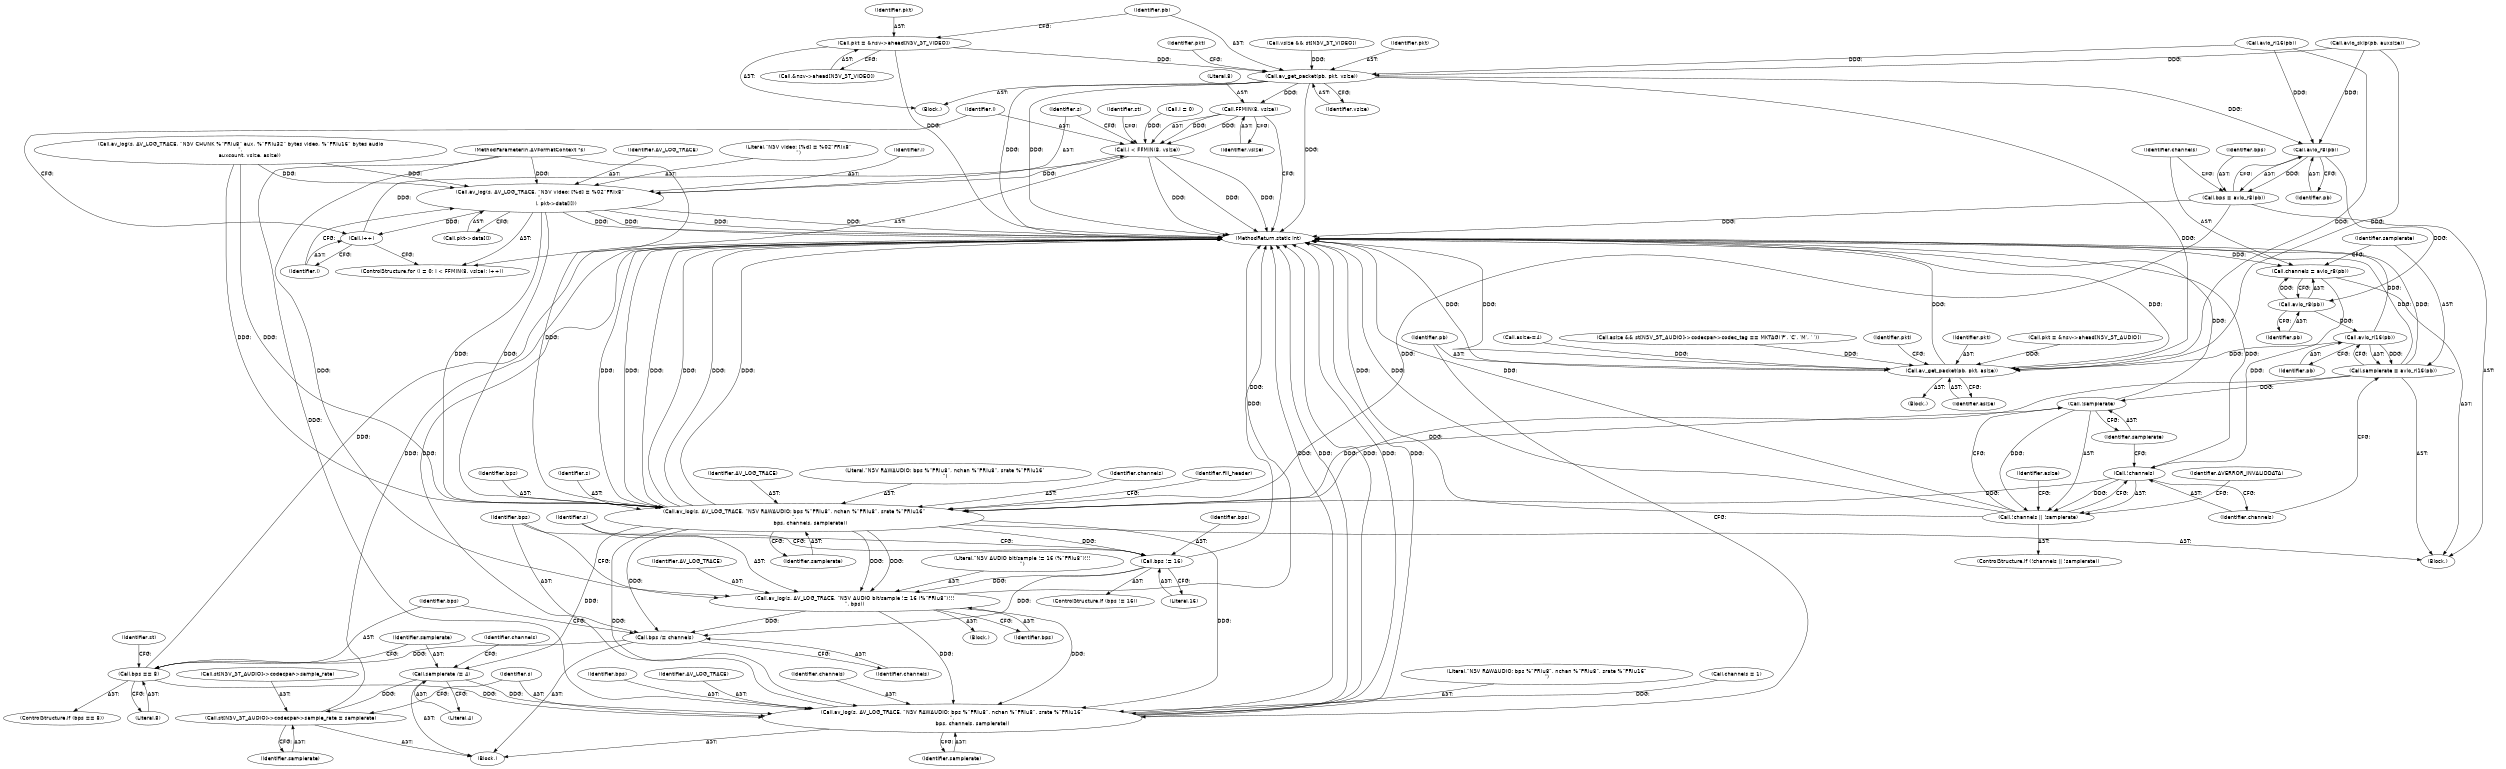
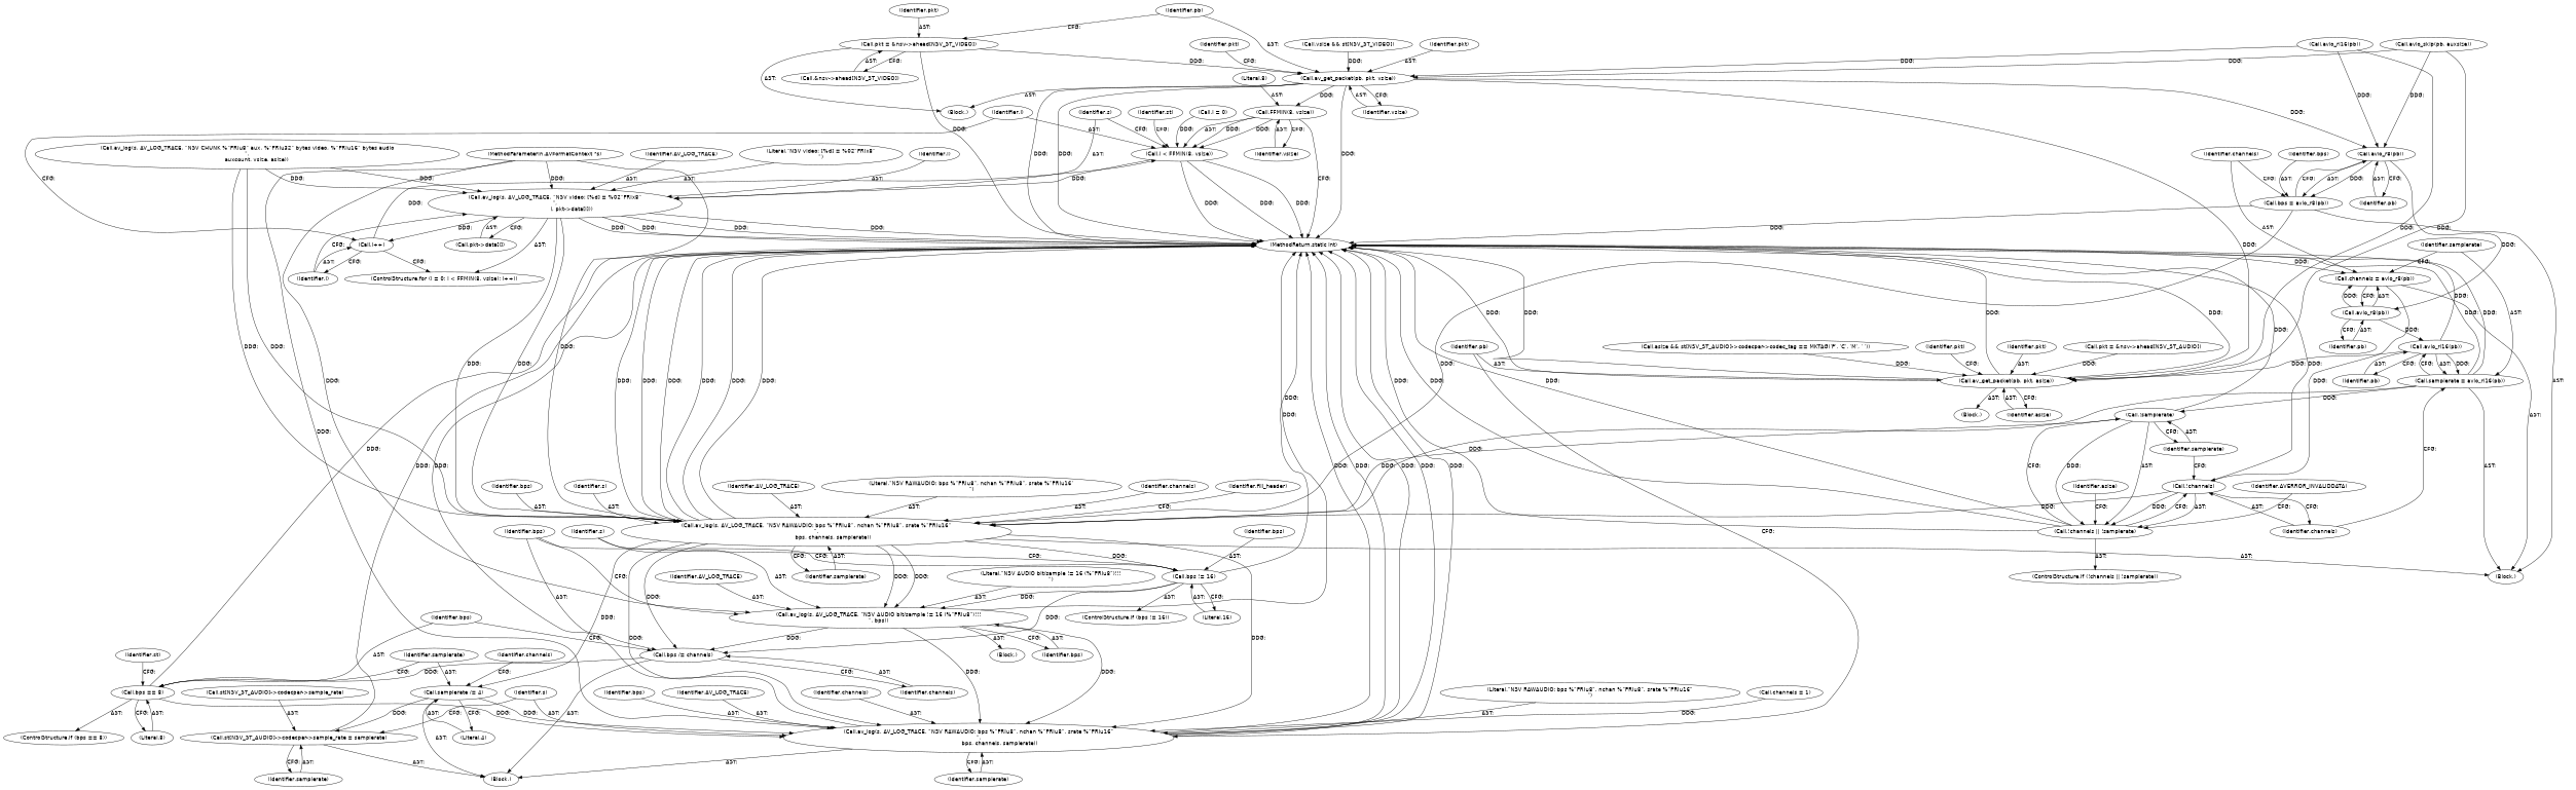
  digraph {
    fontname="DejaVu Sans"
    node [fontname="DejaVu Sans"]
    edge [fontname="DejaVu Sans"]
    n1 [label="(Call,pkt = &nsv->ahead[NSV_ST_VIDEO])"]
    n2 [label="(Call,av_get_packet(pb, pkt, vsize))"]
    n3 [label="(Block,)"]
    n4 [label="(Call,&nsv->ahead[NSV_ST_VIDEO])"]
    n5 [label="(MethodReturn,static int)"]
    n6 [label="(Call,FFMIN(8, vsize))"]
    n7 [label="(Call,avio_r8(pb))"]
    n8 [label="(Call,av_get_packet(pb, pkt, asize))"]
    n9 [label="(Identifier,vsize)"]
    n10 [label="(Call,channels = avio_r8(pb))"]
    n11 [label="(Call,i < FFMIN(8, vsize))"]
    n12 [label="(Identifier,vsize)"]
    n13 [label="(Call,bps = avio_r8(pb))"]
    n14 [label="(Call,avio_r8(pb))"]
    n15 [label="(Identifier,pb)"]
    n16 [label="(Block,)"]
    n17 [label="(Identifier,asize)"]
    n18 [label="(Call,av_log(s, AV_LOG_TRACE, \"NSV video: [%d] = %02\"PRIx8\"\n\",\n                   i, pkt->data[i]))"]
    n19 [label="(ControlStructure,for (i = 0; i < FFMIN(8, vsize); i++))"]
    n20 [label="(Call,i++)"]
    n21 [label="(Call,av_log(s, AV_LOG_TRACE, \"NSV RAWAUDIO: bps %\"PRIu8\", nchan %\"PRIu8\", srate %\"PRIu16\"\n\",\n                   bps, channels, samplerate))"]
    n22 [label="(Call,pkt->data[i])"]
    n23 [label="(Identifier,i)"]
    n24 [label="(Call,bps != 16)"]
    n25 [label="(Call,av_log(s, AV_LOG_TRACE, \"NSV AUDIO bit/sample != 16 (%\"PRIu8\")!!!\n\", bps))"]
    n26 [label="(Call,bps /= channels)"]
    n27 [label="(Call,av_log(s, AV_LOG_TRACE, \"NSV RAWAUDIO: bps %\"PRIu8\", nchan %\"PRIu8\", srate %\"PRIu16\"\n\",\n                        bps, channels, samplerate))"]
    n28 [label="(Call,samplerate /= 4)"]
    n29 [label="(Identifier,samplerate)"]
    n30 [label="(Block,)"]
    n31 [label="(ControlStructure,if (bps != 16))"]
    n32 [label="(Literal,16)"]
    n33 [label="(Block,)"]
    n34 [label="(Identifier,bps)"]
    n35 [label="(Call,bps == 8)"]
    n36 [label="(Block,)"]
    n37 [label="(Identifier,channels)"]
    n38 [label="(Identifier,samplerate)"]
    n39 [label="(Call,st[NSV_ST_AUDIO]->codecpar->sample_rate = samplerate)"]
    n40 [label="(Literal,4)"]
    n41 [label="(ControlStructure,if (bps == 8))"]
    n42 [label="(Literal,8)"]
    n43 [label="(Identifier,samplerate)"]
    n44 [label="(Call,avio_rl16(pb))"]
    n45 [label="(Identifier,pb)"]
    n46 [label="(Call,!channels)"]
    n47 [label="(Call,samplerate = avio_rl16(pb))"]
    n48 [label="(Identifier,pb)"]
    n49 [label="(Call,!channels || !samplerate)"]
    n50 [label="(Identifier,channels)"]
    n51 [label="(Call,!samplerate)"]
    n52 [label="(ControlStructure,if (!channels || !samplerate))"]
    n53 [label="(Identifier,samplerate)"]
    n54 [label="(Identifier,AV_LOG_TRACE)"]
    n55 [label="(Identifier,i)"]
    n56 [label="(Call,st[NSV_ST_AUDIO]->codecpar->sample_rate)"]
    n57 [label="(Call,av_log(s, AV_LOG_TRACE, \"NSV CHUNK %\"PRIu8\" aux, %\"PRIu32\" bytes video, %\"PRIu16\" bytes audio\n\",\n           auxcount, vsize, asize))"]
    n58 [label="(Identifier,bps)"]
-   n59 [label="(Call,asize-=4)"]
    n60 [label="(Identifier,samplerate)"]
    n61 [label="(Identifier,channels)"]
    n62 [label="(MethodParameterIn,AVFormatContext *s)"]
    n63 [label="(Identifier,AV_LOG_TRACE)"]
    n64 [label="(Call,asize && st[NSV_ST_AUDIO]->codecpar->codec_tag == MKTAG('P', 'C', 'M', ' '))"]
    n65 [label="(Identifier,i)"]
    n66 [label="(Identifier,pb)"]
    n67 [label="(Literal,8)"]
    n68 [label="(Literal,\"NSV RAWAUDIO: bps %\"PRIu8\", nchan %\"PRIu8\", srate %\"PRIu16\"\n\")"]
    n69 [label="(Call,i = 0)"]
    n70 [label="(Call,avio_skip(pb, auxsize))"]
    n71 [label="(Identifier,pkt)"]
    n72 [label="(Identifier,channels)"]
    n73 [label="(Identifier,pkt)"]
    n74 [label="(Literal,\"NSV RAWAUDIO: bps %\"PRIu8\", nchan %\"PRIu8\", srate %\"PRIu16\"\n\")"]
    n75 [label="(Identifier,st)"]
    n76 [label="(Identifier,bps)"]
    n77 [label="(Identifier,pkt)"]
    n78 [label="(Call,channels = 1)"]
    n79 [label="(Identifier,s)"]
    n80 [label="(Identifier,samplerate)"]
    n81 [label="(Call,pkt = &nsv->ahead[NSV_ST_AUDIO])"]
    n82 [label="(Identifier,s)"]
    n83 [label="(Identifier,bps)"]
    n84 [label="(Identifier,asize)"]
    n85 [label="(Identifier,channels)"]
    n86 [label="(Identifier,AVERROR_INVALIDDATA)"]
    n87 [label="(Identifier,pb)"]
    n88 [label="(Call,avio_rl16(pb))"]
    n89 [label="(Identifier,s)"]
    n90 [label="(Identifier,bps)"]
    n91 [label="(Identifier,fill_header)"]
    n92 [label="(Identifier,AV_LOG_TRACE)"]
    n93 [label="(Identifier,AV_LOG_TRACE)"]
    n94 [label="(Identifier,pkt)"]
    n95 [label="(Identifier,pkt)"]
    n96 [label="(Identifier,bps)"]
    n97 [label="(Identifier,st)"]
    n98 [label="(Identifier,channels)"]
    n99 [label="(Literal,\"NSV AUDIO bit/sample != 16 (%\"PRIu8\")!!!\n\")"]
    n100 [label="(Literal,\"NSV video: [%d] = %02\"PRIx8\"\n\")"]
    n101 [label="(Identifier,s)"]
    n102 [label="(Identifier,bps)"]
    n103 [label="(Call,vsize && st[NSV_ST_VIDEO])"]
    n1 -> n2 [label="DDG: "]
    n1 -> n3 [label="AST: "]
    n1 -> n4 [label="CFG: "]
    n1 -> n5 [label="DDG: "]
    n2 -> n3 [label="AST: "]
    n2 -> n5 [label="DDG: "]
    n2 -> n5 [label="DDG: "]
    n2 -> n5 [label="DDG: "]
    n2 -> n6 [label="DDG: "]
    n2 -> n7 [label="DDG: "]
    n2 -> n8 [label="DDG: "]
    n2 -> n9 [label="CFG: "]
    n4 -> n1 [label="AST: "]
    n5 -> n10 [label="DDG: "]
    n6 -> n5 [label="CFG: "]
    n6 -> n11 [label="AST: "]
    n6 -> n11 [label="DDG: "]
    n6 -> n11 [label="DDG: "]
    n6 -> n12 [label="CFG: "]
    n7 -> n13 [label="AST: "]
    n7 -> n13 [label="DDG: "]
    n7 -> n14 [label="DDG: "]
    n7 -> n15 [label="CFG: "]
    n8 -> n5 [label="DDG: "]
    n8 -> n5 [label="DDG: "]
    n8 -> n5 [label="DDG: "]
    n8 -> n5 [label="DDG: "]
    n8 -> n16 [label="AST: "]
    n8 -> n17 [label="CFG: "]
    n9 -> n2 [label="AST: "]
    n10 -> n14 [label="CFG: "]
    n10 -> n30 [label="AST: "]
    n10 -> n46 [label="DDG: "]
    n11 -> n5 [label="DDG: "]
    n11 -> n5 [label="DDG: "]
    n11 -> n5 [label="DDG: "]
    n11 -> n18 [label="DDG: "]
-   n11 -> n19 [label="AST: "]
    n12 -> n6 [label="AST: "]
    n13 -> n5 [label="DDG: "]
    n13 -> n7 [label="CFG: "]
    n13 -> n21 [label="DDG: "]
    n13 -> n30 [label="AST: "]
    n14 -> n10 [label="AST: "]
    n14 -> n10 [label="DDG: "]
    n14 -> n44 [label="DDG: "]
    n14 -> n45 [label="CFG: "]
    n15 -> n7 [label="AST: "]
    n17 -> n8 [label="AST: "]
    n18 -> n5 [label="DDG: "]
    n18 -> n5 [label="DDG: "]
    n18 -> n5 [label="DDG: "]
    n18 -> n5 [label="DDG: "]
    n18 -> n19 [label="AST: "]
    n18 -> n20 [label="DDG: "]
    n18 -> n21 [label="DDG: "]
    n18 -> n21 [label="DDG: "]
    n18 -> n22 [label="CFG: "]
    n20 -> n11 [label="DDG: "]
    n20 -> n19 [label="CFG: "]
    n20 -> n23 [label="CFG: "]
    n21 -> n5 [label="DDG: "]
    n21 -> n5 [label="DDG: "]
    n21 -> n5 [label="DDG: "]
    n21 -> n5 [label="DDG: "]
    n21 -> n5 [label="DDG: "]
    n21 -> n5 [label="DDG: "]
    n21 -> n24 [label="DDG: "]
    n21 -> n25 [label="DDG: "]
    n21 -> n25 [label="DDG: "]
    n21 -> n26 [label="DDG: "]
    n21 -> n27 [label="DDG: "]
    n21 -> n27 [label="DDG: "]
    n21 -> n28 [label="DDG: "]
    n21 -> n29 [label="CFG: "]
    n21 -> n30 [label="AST: "]
    n22 -> n18 [label="AST: "]
    n23 -> n18 [label="CFG: "]
    n23 -> n20 [label="AST: "]
    n24 -> n5 [label="DDG: "]
    n24 -> n25 [label="DDG: "]
    n24 -> n26 [label="DDG: "]
    n24 -> n31 [label="AST: "]
    n24 -> n32 [label="CFG: "]
    n25 -> n5 [label="DDG: "]
    n25 -> n26 [label="DDG: "]
    n25 -> n27 [label="DDG: "]
    n25 -> n27 [label="DDG: "]
    n25 -> n33 [label="AST: "]
    n25 -> n34 [label="CFG: "]
    n26 -> n35 [label="DDG: "]
    n26 -> n36 [label="AST: "]
    n26 -> n37 [label="CFG: "]
    n27 -> n5 [label="DDG: "]
    n27 -> n5 [label="DDG: "]
    n27 -> n5 [label="DDG: "]
    n27 -> n5 [label="DDG: "]
    n27 -> n5 [label="DDG: "]
    n27 -> n5 [label="DDG: "]
    n27 -> n36 [label="AST: "]
    n27 -> n38 [label="CFG: "]
    n28 -> n27 [label="DDG: "]
    n28 -> n36 [label="AST: "]
    n28 -> n39 [label="DDG: "]
    n28 -> n40 [label="CFG: "]
    n29 -> n21 [label="AST: "]
    n32 -> n24 [label="AST: "]
    n34 -> n25 [label="AST: "]
    n35 -> n5 [label="DDG: "]
    n35 -> n27 [label="DDG: "]
    n35 -> n41 [label="AST: "]
    n35 -> n42 [label="CFG: "]
    n37 -> n26 [label="AST: "]
    n38 -> n27 [label="AST: "]
    n39 -> n5 [label="DDG: "]
    n39 -> n36 [label="AST: "]
    n39 -> n43 [label="CFG: "]
    n40 -> n28 [label="AST: "]
    n42 -> n35 [label="AST: "]
    n43 -> n39 [label="AST: "]
    n44 -> n5 [label="DDG: "]
    n44 -> n8 [label="DDG: "]
    n44 -> n47 [label="AST: "]
    n44 -> n47 [label="DDG: "]
    n44 -> n48 [label="CFG: "]
    n45 -> n14 [label="AST: "]
    n46 -> n5 [label="DDG: "]
    n46 -> n21 [label="DDG: "]
    n46 -> n49 [label="AST: "]
    n46 -> n49 [label="DDG: "]
    n46 -> n50 [label="CFG: "]
    n47 -> n5 [label="DDG: "]
    n47 -> n5 [label="DDG: "]
    n47 -> n21 [label="DDG: "]
    n47 -> n30 [label="AST: "]
    n47 -> n44 [label="CFG: "]
    n47 -> n51 [label="DDG: "]
    n48 -> n44 [label="AST: "]
    n49 -> n5 [label="DDG: "]
    n49 -> n5 [label="DDG: "]
    n49 -> n5 [label="DDG: "]
    n49 -> n46 [label="CFG: "]
    n49 -> n51 [label="CFG: "]
    n49 -> n52 [label="AST: "]
    n50 -> n46 [label="AST: "]
    n50 -> n47 [label="CFG: "]
    n51 -> n5 [label="DDG: "]
    n51 -> n21 [label="DDG: "]
    n51 -> n49 [label="AST: "]
    n51 -> n49 [label="DDG: "]
    n51 -> n53 [label="CFG: "]
    n53 -> n46 [label="CFG: "]
    n53 -> n51 [label="AST: "]
    n54 -> n25 [label="AST: "]
    n55 -> n11 [label="AST: "]
    n55 -> n20 [label="CFG: "]
    n56 -> n39 [label="AST: "]
    n57 -> n18 [label="DDG: "]
    n57 -> n18 [label="DDG: "]
    n57 -> n21 [label="DDG: "]
    n57 -> n21 [label="DDG: "]
    n58 -> n26 [label="CFG: "]
    n58 -> n35 [label="AST: "]
-   n59 -> n8 [label="DDG: "]
    n60 -> n10 [label="CFG: "]
    n60 -> n47 [label="AST: "]
    n61 -> n28 [label="CFG: "]
    n62 -> n18 [label="DDG: "]
    n62 -> n21 [label="DDG: "]
    n62 -> n25 [label="DDG: "]
    n62 -> n27 [label="DDG: "]
    n63 -> n21 [label="AST: "]
    n64 -> n8 [label="DDG: "]
    n65 -> n18 [label="AST: "]
    n66 -> n8 [label="AST: "]
    n66 -> n27 [label="CFG: "]
    n67 -> n6 [label="AST: "]
    n68 -> n21 [label="AST: "]
    n69 -> n11 [label="DDG: "]
    n70 -> n2 [label="DDG: "]
    n70 -> n7 [label="DDG: "]
    n70 -> n8 [label="DDG: "]
    n71 -> n2 [label="AST: "]
    n72 -> n10 [label="AST: "]
    n72 -> n13 [label="CFG: "]
    n73 -> n8 [label="AST: "]
    n74 -> n27 [label="AST: "]
    n75 -> n35 [label="CFG: "]
    n76 -> n13 [label="AST: "]
    n77 -> n8 [label="CFG: "]
    n78 -> n27 [label="DDG: "]
    n79 -> n27 [label="AST: "]
    n79 -> n39 [label="CFG: "]
    n80 -> n28 [label="AST: "]
    n80 -> n35 [label="CFG: "]
    n81 -> n8 [label="DDG: "]
    n82 -> n24 [label="CFG: "]
    n82 -> n25 [label="AST: "]
    n83 -> n24 [label="CFG: "]
    n83 -> n25 [label="CFG: "]
    n83 -> n26 [label="AST: "]
    n84 -> n49 [label="CFG: "]
    n85 -> n21 [label="AST: "]
    n86 -> n49 [label="CFG: "]
    n87 -> n1 [label="CFG: "]
    n87 -> n2 [label="AST: "]
    n88 -> n2 [label="DDG: "]
    n88 -> n7 [label="DDG: "]
    n88 -> n8 [label="DDG: "]
    n89 -> n11 [label="CFG: "]
    n89 -> n18 [label="AST: "]
    n90 -> n27 [label="AST: "]
    n91 -> n21 [label="CFG: "]
    n92 -> n18 [label="AST: "]
    n93 -> n27 [label="AST: "]
    n94 -> n1 [label="AST: "]
    n95 -> n2 [label="CFG: "]
    n96 -> n21 [label="AST: "]
    n97 -> n11 [label="CFG: "]
    n98 -> n27 [label="AST: "]
    n99 -> n25 [label="AST: "]
    n100 -> n18 [label="AST: "]
    n101 -> n21 [label="AST: "]
    n102 -> n24 [label="AST: "]
    n103 -> n2 [label="DDG: "]
  }
